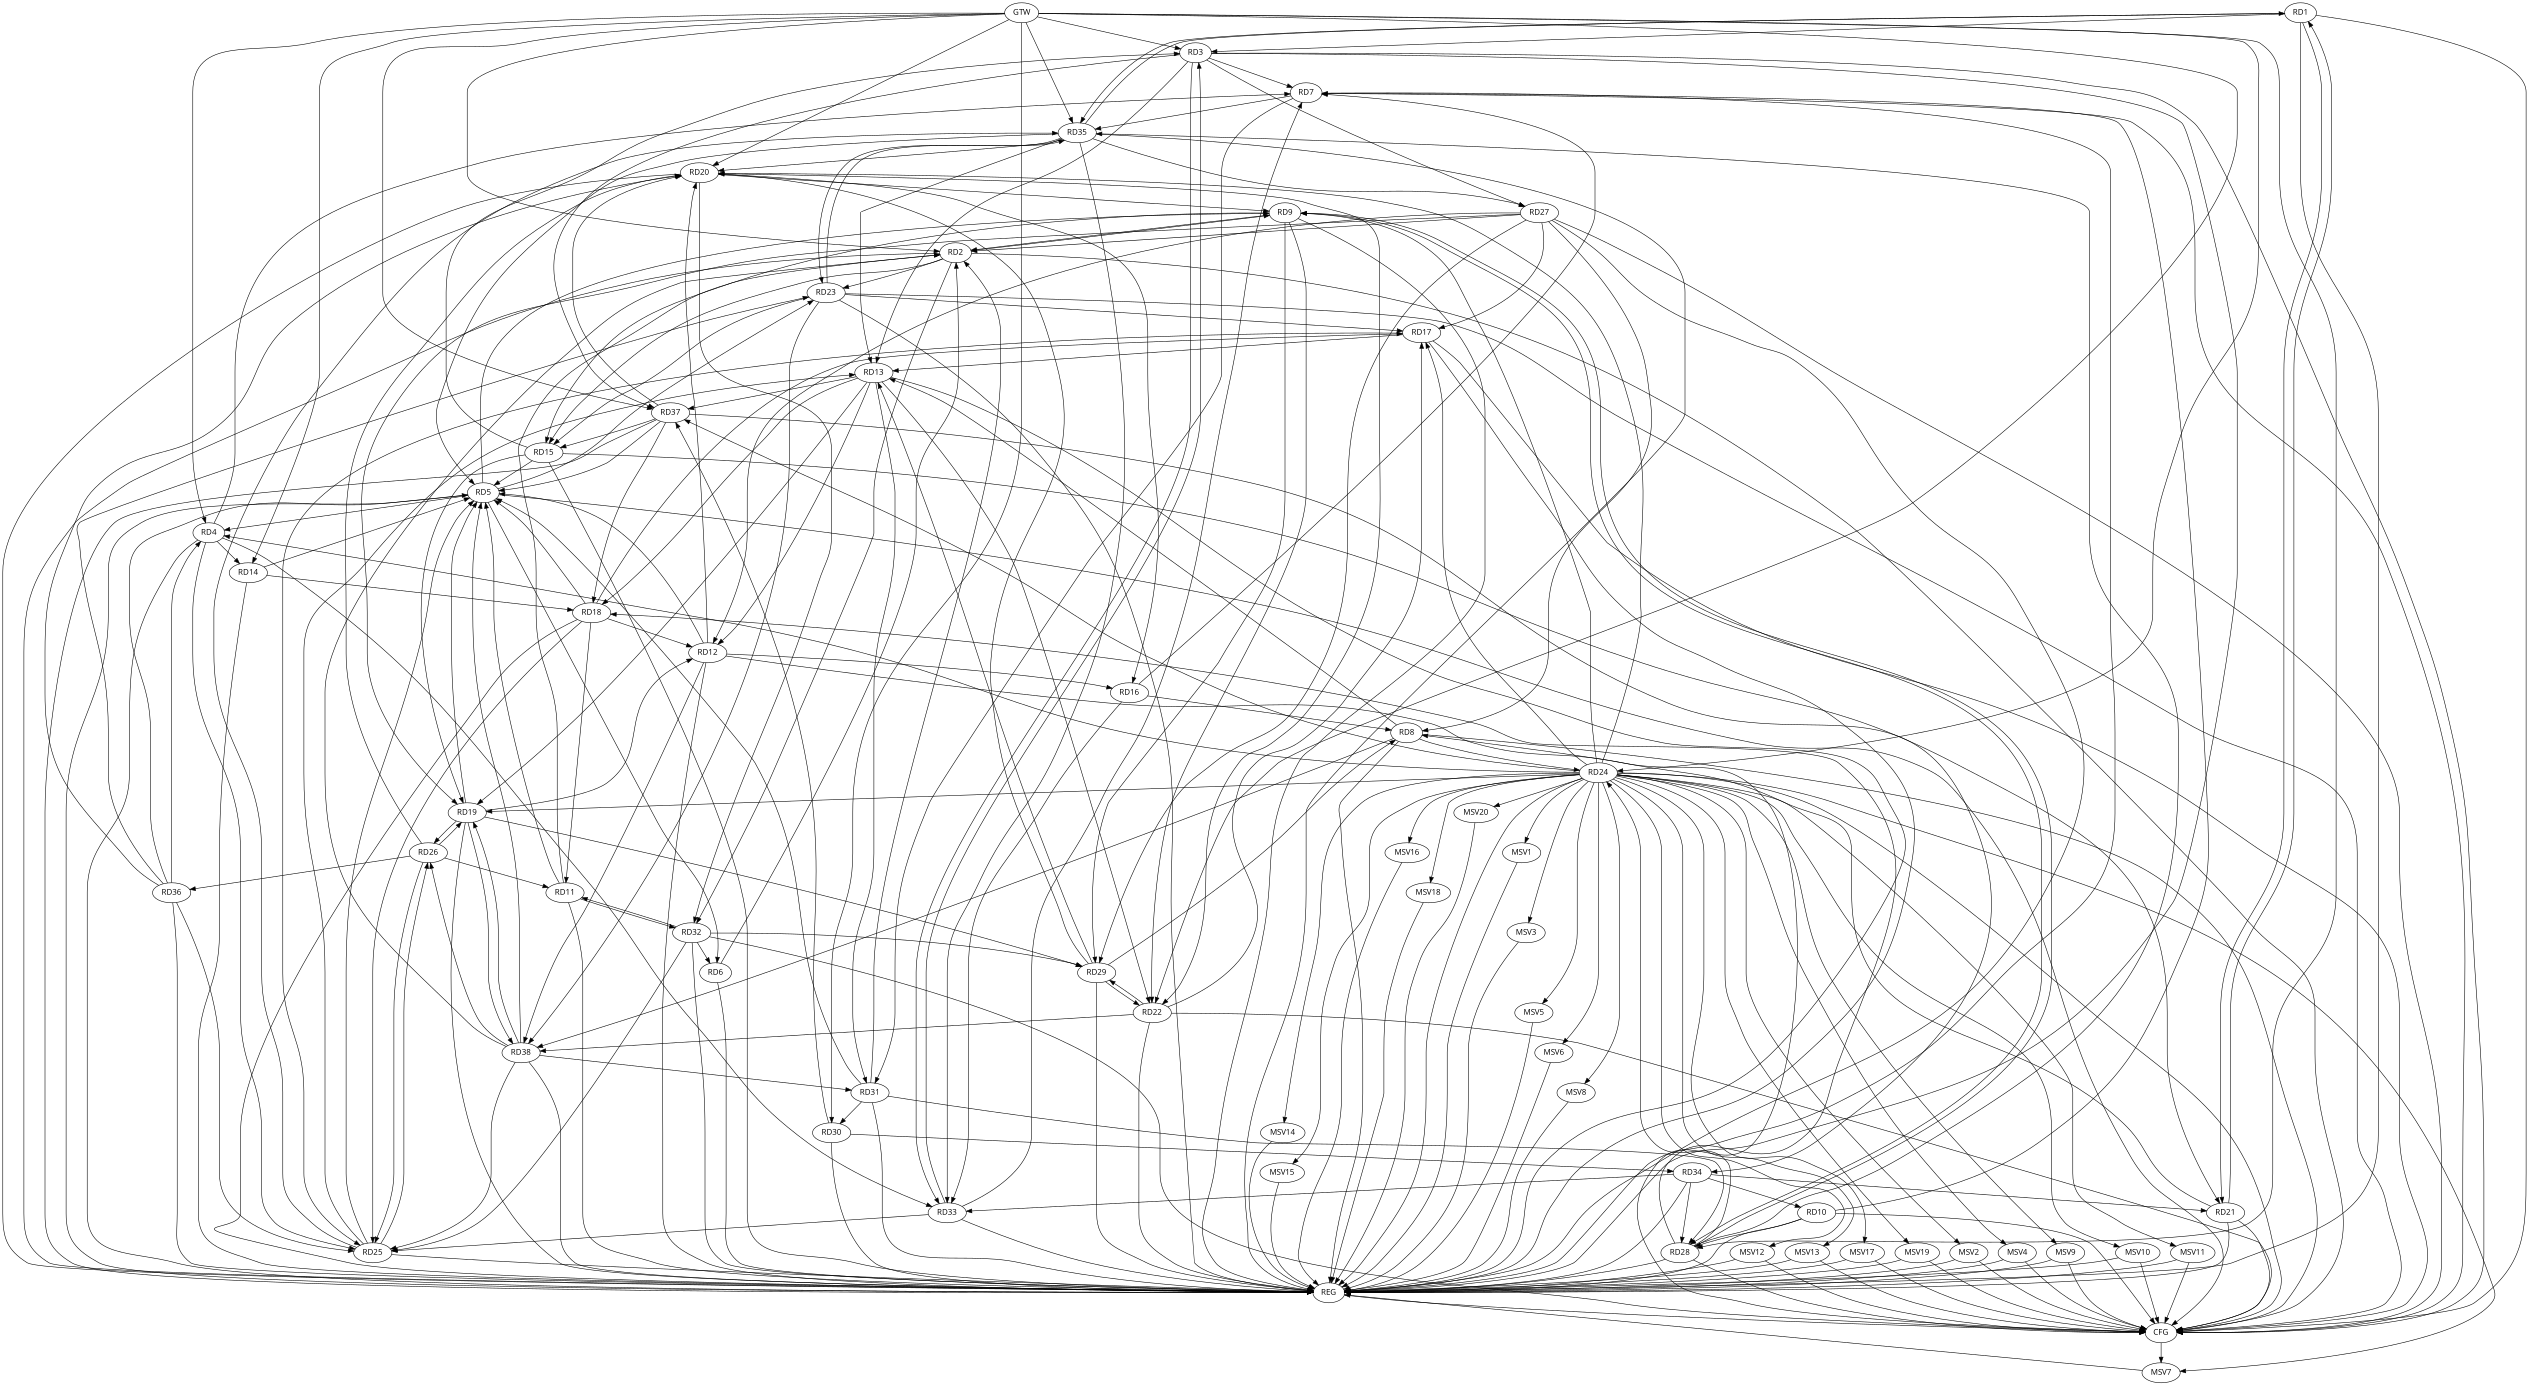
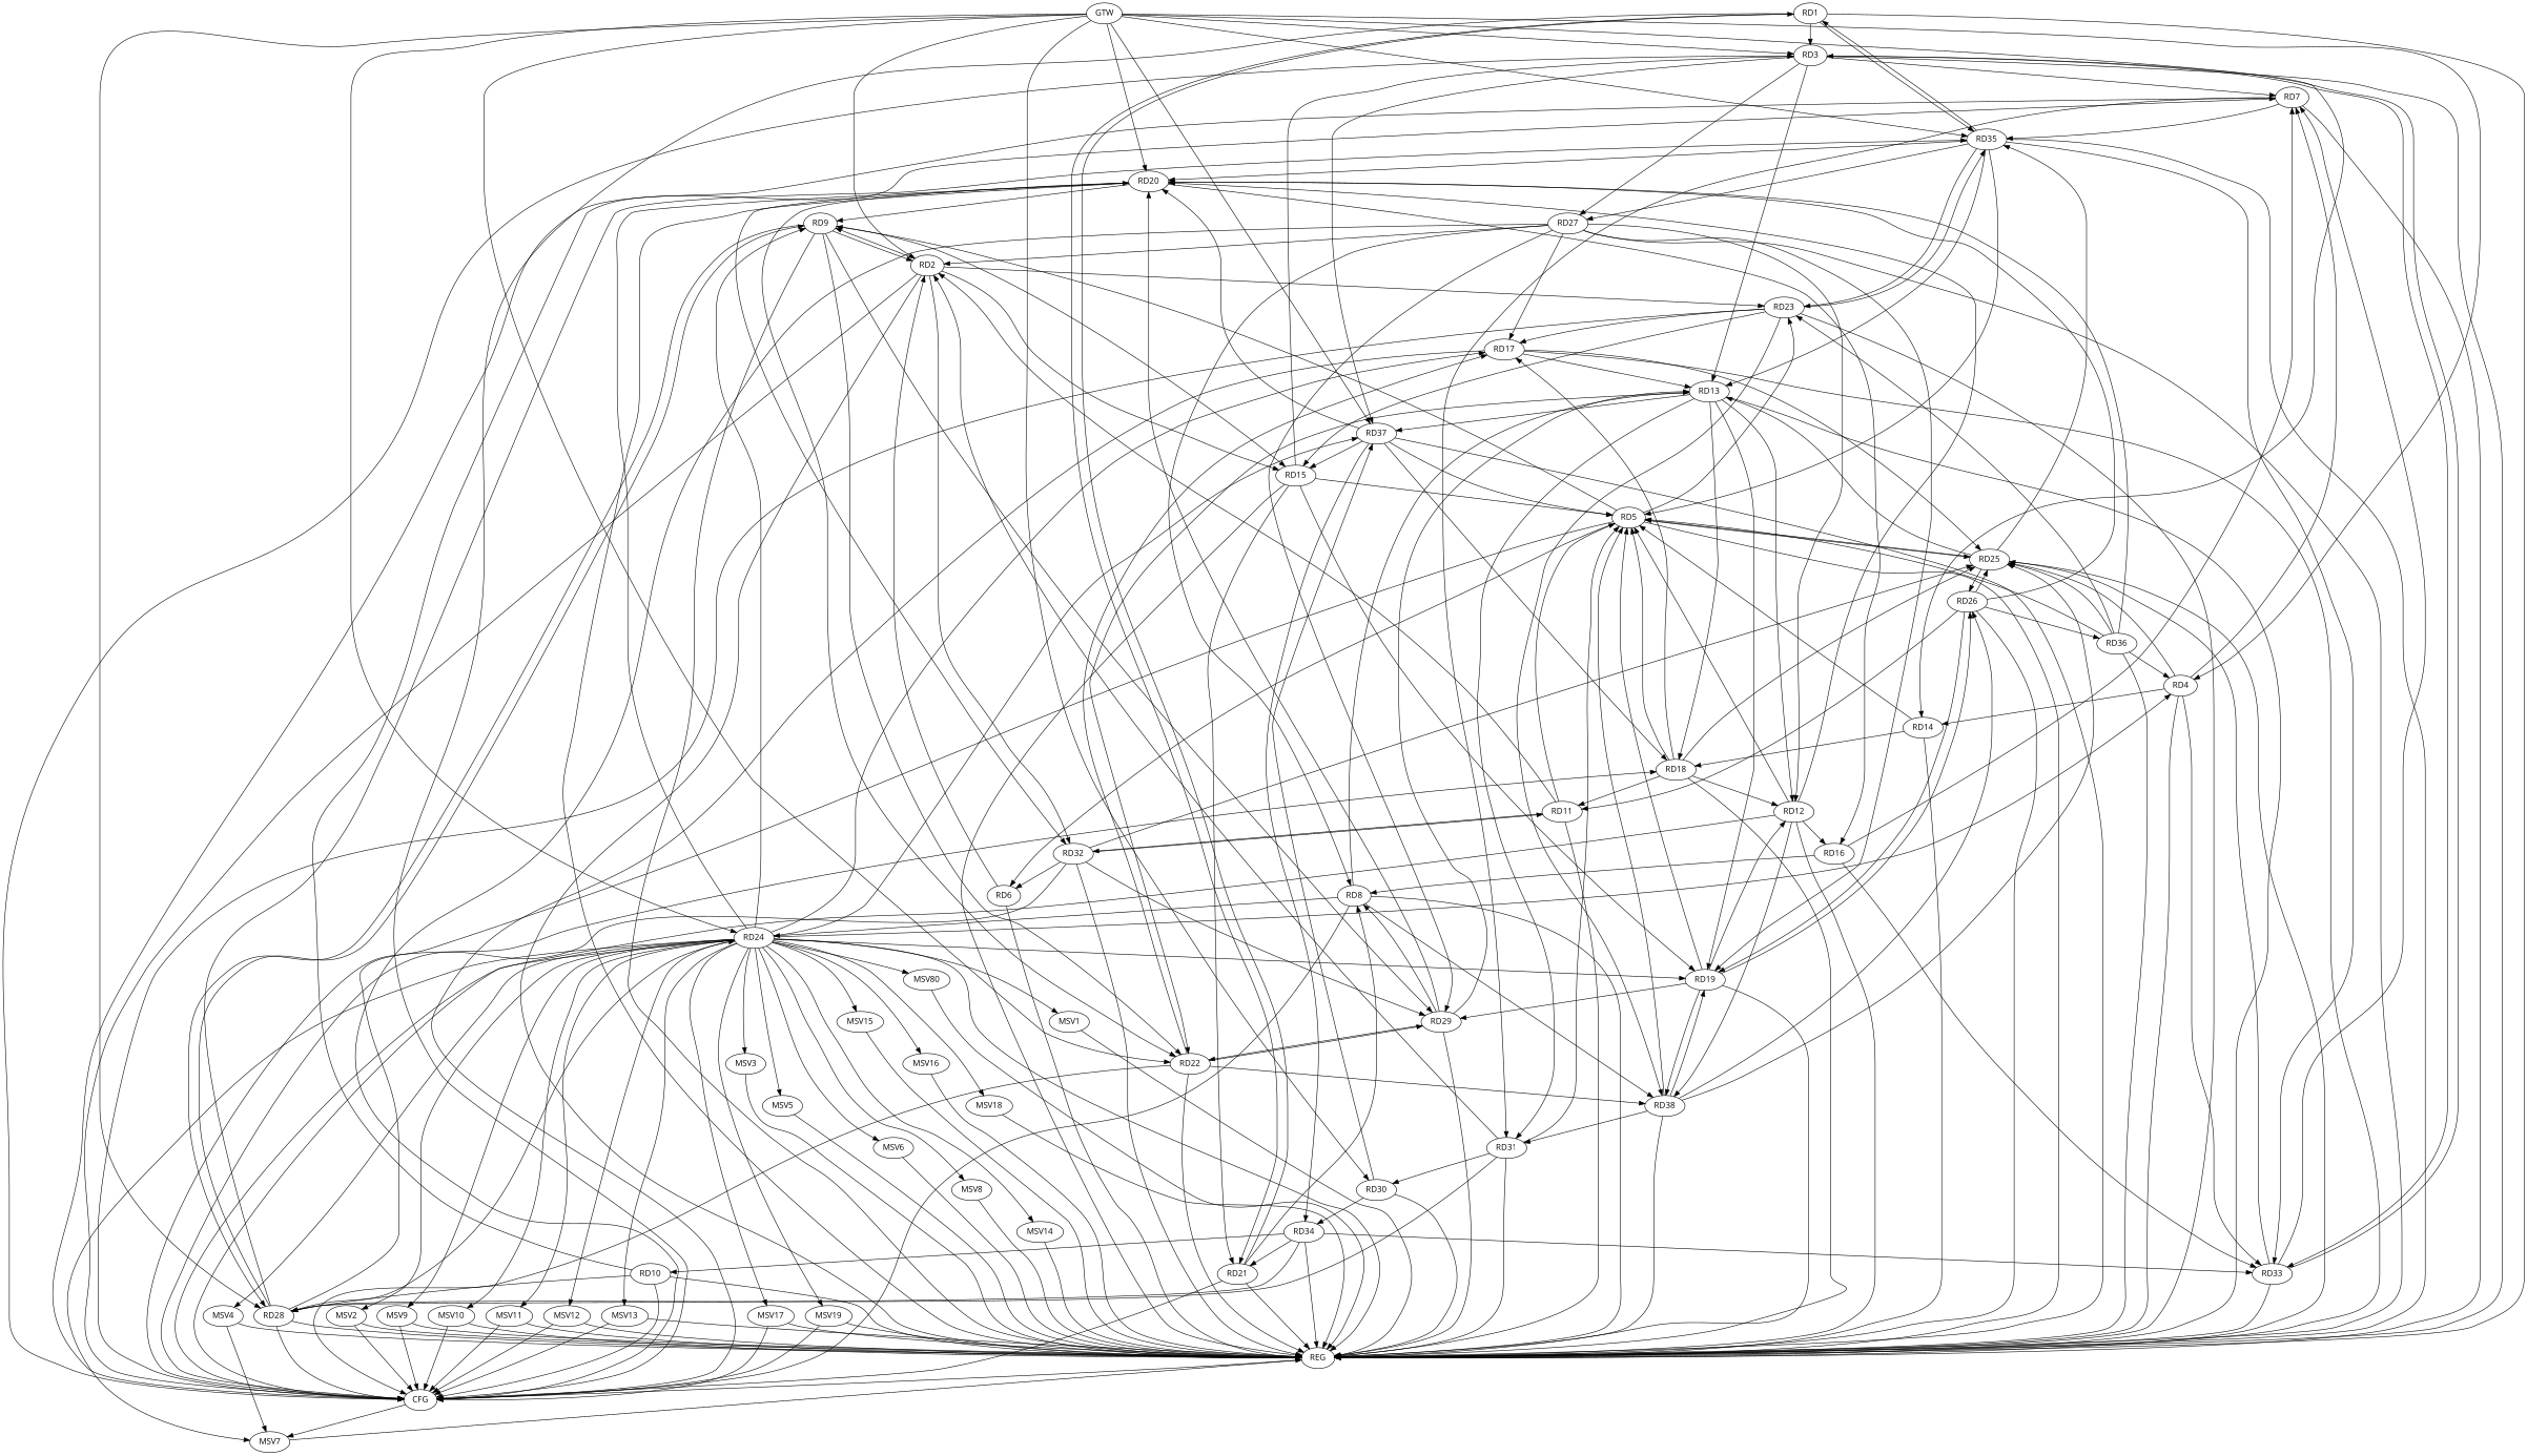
  strict digraph {
    fontname="Open Sans"
    node [fontname="Open Sans"]
    edge [fontname="Open Sans"]
    n1 [label=RD1]
    n2 [label=RD3]
    n3 [label=RD21]
    n4 [label=RD35]
    n5 [label=REG]
    n6 [label=CFG]
    n7 [label=RD7]
    n8 [label=RD27]
    n9 [label=RD33]
    n10 [label=RD37]
    n11 [label=RD13]
    n12 [label=RD8]
    n13 [label=RD23]
    n14 [label=RD5]
    n15 [label=RD20]
    n16 [label=MSV7]
    n17 [label=RD2]
    n18 [label=RD9]
    n19 [label=RD15]
    n20 [label=RD32]
    n21 [label=RD22]
    n22 [label=RD28]
    n23 [label=RD29]
    n24 [label=RD19]
    n25 [label=RD38]
    n26 [label=RD17]
    n27 [label=RD25]
    n28 [label=RD6]
    n29 [label=RD11]
    n30 [label=RD31]
    n31 [label=RD18]
    n32 [label=RD12]
    n33 [label=RD34]
    n34 [label=RD4]
    n35 [label=RD14]
    n36 [label=RD26]
    n37 [label=RD30]
    n38 [label=RD24]
    n39 [label=MSV1]
    n40 [label=MSV2]
    n41 [label=MSV3]
    n42 [label=MSV4]
    n43 [label=MSV5]
    n44 [label=MSV6]
    n45 [label=MSV8]
    n46 [label=MSV9]
    n47 [label=MSV10]
    n48 [label=MSV11]
    n49 [label=MSV12]
    n50 [label=MSV13]
    n51 [label=MSV14]
    n52 [label=MSV15]
    n53 [label=MSV16]
    n54 [label=MSV17]
    n55 [label=MSV18]
    n56 [label=MSV19]
-   n57 [label=MSV20]
+   n57 [label=MSV80]
    n58 [label=RD10]
    n59 [label=RD16]
    n60 [label=RD36]
    n61 [label=GTW]
    n1 -> n2
    n1 -> n3
    n1 -> n4
    n1 -> n5
    n1 -> n6
    n2 -> n5
    n2 -> n6
    n2 -> n7
    n2 -> n8
    n2 -> n9
    n2 -> n10
    n2 -> n11
    n3 -> n1
    n3 -> n5
    n3 -> n6
    n3 -> n12
    n4 -> n1
    n4 -> n5
    n4 -> n8
    n4 -> n9
    n4 -> n11
    n4 -> n13
    n4 -> n14
    n4 -> n15
    n5 -> n6
    n6 -> n16
    n7 -> n4
    n7 -> n5
    n7 -> n6
    n7 -> n30
    n8 -> n5
    n8 -> n6
    n8 -> n12
    n8 -> n17
    n8 -> n23
    n8 -> n24
    n8 -> n26
    n8 -> n32
    n9 -> n2
    n9 -> n5
    n9 -> n7
    n9 -> n27
    n10 -> n5
    n10 -> n14
    n10 -> n15
    n10 -> n19
    n10 -> n31
    n10 -> n33
    n11 -> n5
    n11 -> n10
    n11 -> n21
    n11 -> n24
    n11 -> n30
    n11 -> n31
    n11 -> n32
    n12 -> n5
    n12 -> n6
    n12 -> n11
    n12 -> n25
    n12 -> n38
    n13 -> n4
    n13 -> n5
    n13 -> n6
    n13 -> n19
    n13 -> n25
    n13 -> n26
    n14 -> n5
    n14 -> n6
    n14 -> n13
    n14 -> n18
-   n14 -> n34
+   n14 -> n27
    n14 -> n28
    n15 -> n5
    n15 -> n18
    n15 -> n20
    n15 -> n21
    n15 -> n59
    n16 -> n5
    n17 -> n5
    n17 -> n6
    n17 -> n13
    n17 -> n18
    n17 -> n19
    n17 -> n20
    n18 -> n5
    n18 -> n17
    n18 -> n19
    n18 -> n21
    n18 -> n22
    n18 -> n23
    n19 -> n2
    n19 -> n3
    n19 -> n5
    n19 -> n14
    n19 -> n24
    n20 -> n5
    n20 -> n6
    n20 -> n23
    n20 -> n27
    n20 -> n28
    n20 -> n29
    n21 -> n5
    n21 -> n6
    n21 -> n23
    n21 -> n25
    n21 -> n26
    n22 -> n4
    n22 -> n5
    n22 -> n6
    n22 -> n18
    n22 -> n31
    n22 -> n38
    n23 -> n5
    n23 -> n11
    n23 -> n12
    n23 -> n15
    n23 -> n21
    n24 -> n5
    n24 -> n14
    n24 -> n23
    n24 -> n25
    n24 -> n32
    n24 -> n36
    n25 -> n5
    n25 -> n14
-   n25 -> n17
    n25 -> n24
    n25 -> n27
    n25 -> n30
    n25 -> n36
    n26 -> n5
    n26 -> n6
    n26 -> n11
    n26 -> n27
    n27 -> n4
    n27 -> n5
    n27 -> n11
    n27 -> n14
    n27 -> n36
    n28 -> n5
    n28 -> n17
    n29 -> n5
    n29 -> n14
    n29 -> n17
    n29 -> n20
    n30 -> n5
    n30 -> n14
    n30 -> n17
    n30 -> n22
    n30 -> n37
    n31 -> n5
    n31 -> n14
    n31 -> n26
    n31 -> n27
    n31 -> n29
    n31 -> n32
    n32 -> n5
    n32 -> n6
    n32 -> n14
    n32 -> n15
    n32 -> n25
    n32 -> n59
    n33 -> n3
    n33 -> n5
    n33 -> n9
    n33 -> n22
    n33 -> n58
    n34 -> n5
    n34 -> n7
    n34 -> n9
    n34 -> n27
    n34 -> n35
    n35 -> n5
    n35 -> n14
    n35 -> n31
+   n36 -> n5
    n36 -> n15
    n36 -> n24
    n36 -> n27
    n36 -> n29
    n36 -> n60
    n37 -> n5
    n37 -> n10
    n37 -> n33
    n38 -> n5
    n38 -> n6
    n38 -> n10
    n38 -> n15
    n38 -> n16
    n38 -> n18
    n38 -> n24
    n38 -> n26
    n38 -> n34
    n38 -> n39
    n38 -> n40
    n38 -> n41
    n38 -> n42
    n38 -> n43
    n38 -> n44
    n38 -> n45
    n38 -> n46
    n38 -> n47
    n38 -> n48
    n38 -> n49
    n38 -> n50
    n38 -> n51
    n38 -> n52
    n38 -> n53
    n38 -> n54
    n38 -> n55
    n38 -> n56
    n38 -> n57
    n39 -> n5
    n40 -> n5
    n40 -> n6
    n41 -> n5
    n42 -> n5
-   n42 -> n6
+   n42 -> n16
    n43 -> n5
    n44 -> n5
    n45 -> n5
    n46 -> n5
    n46 -> n6
    n47 -> n5
    n47 -> n6
    n48 -> n5
    n48 -> n6
    n49 -> n5
    n49 -> n6
    n50 -> n5
    n50 -> n6
    n51 -> n5
    n52 -> n5
    n53 -> n5
    n54 -> n5
    n54 -> n6
    n55 -> n5
    n56 -> n5
    n56 -> n6
    n57 -> n5
    n58 -> n5
    n58 -> n6
    n58 -> n7
    n58 -> n22
    n59 -> n7
    n59 -> n9
    n59 -> n12
    n60 -> n5
    n60 -> n13
    n60 -> n14
    n60 -> n15
    n60 -> n27
    n60 -> n34
    n61 -> n2
    n61 -> n4
    n61 -> n10
    n61 -> n15
    n61 -> n17
    n61 -> n21
    n61 -> n22
    n61 -> n34
    n61 -> n35
    n61 -> n37
    n61 -> n38
  }
